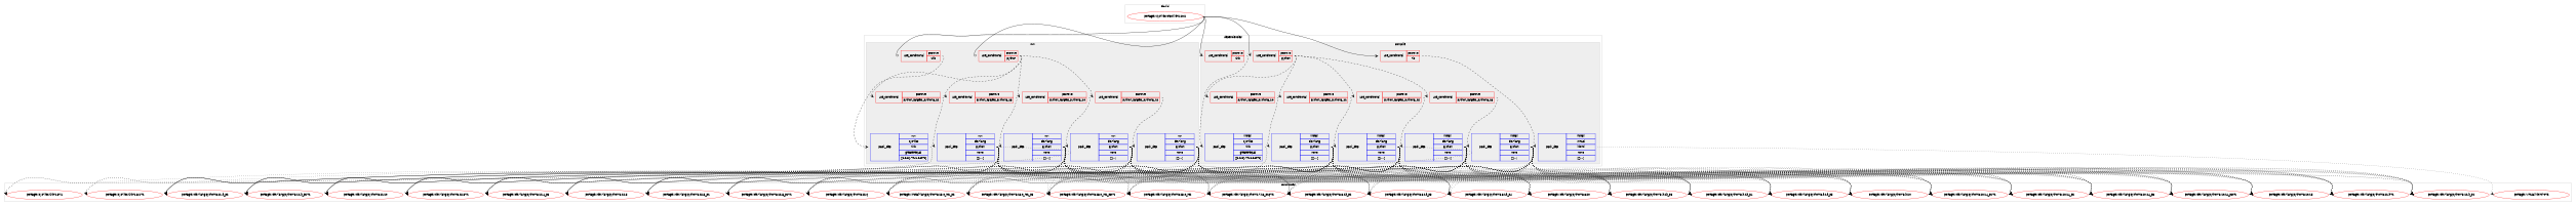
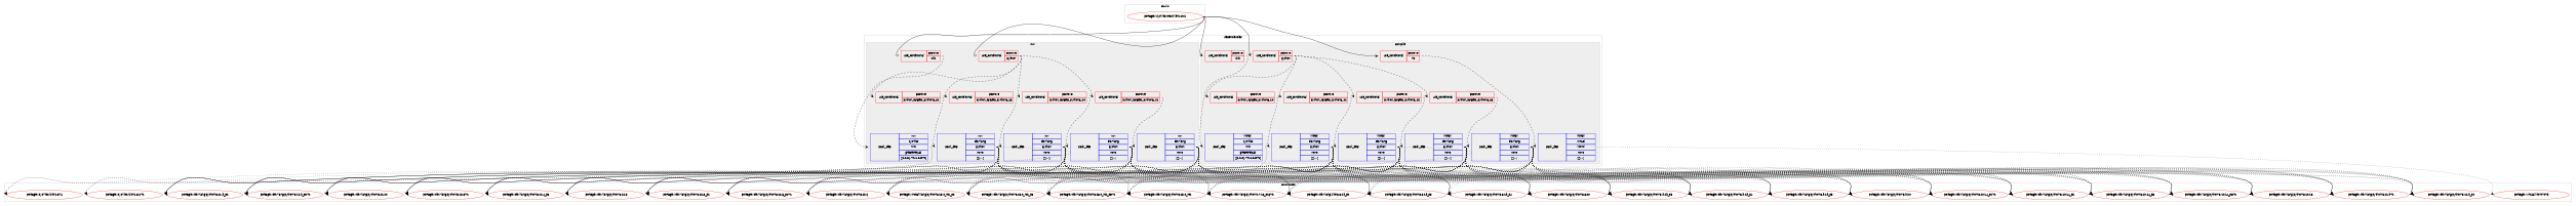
  digraph {
    compound=true
    concentrate=true
    fontname=Helvetica
    fontsize=10
    newrank=true
    rankdir=TB
    ranksep=1.5
    node [color=red fontname=Helvetica fontsize=10]
    edge [arrowhead=vee headport=w style=dotted tailport=e weight=100]
    n1 [label="portage://sys-libs/cracklib-2.10.2" width=4]
    n2 [color=blue label=<<TABLE BORDER="0" CELLBORDER="1" CELLSPACING="0" CELLPADDING="4" WIDTH="220"><TR><TD ROWSPAN="6" CELLPADDING="30">pack_dep</TD></TR><TR><TD WIDTH="110">install</TD></TR><TR><TD>virtual</TD></TR><TR><TD>libintl</TD></TR><TR><TD>none</TD></TR><TR><TD>[[],,,,]</TD></TR></TABLE>> shape=none]
    n3 [label=<<TABLE BORDER="0" CELLBORDER="1" CELLSPACING="0" CELLPADDING="4"><TR><TD ROWSPAN="3" CELLPADDING="10">use_conditional</TD></TR><TR><TD>positive</TD></TR><TR><TD>nls</TD></TR></TABLE>> shape=none]
    n4 [color=blue label=<<TABLE BORDER="0" CELLBORDER="1" CELLSPACING="0" CELLPADDING="4" WIDTH="220"><TR><TD ROWSPAN="6" CELLPADDING="30">pack_dep</TD></TR><TR><TD WIDTH="110">install</TD></TR><TR><TD>dev-lang</TD></TR><TR><TD>python</TD></TR><TR><TD>none</TD></TR><TR><TD>[[],,,,]</TD></TR></TABLE>> shape=none]
    n5 [label=<<TABLE BORDER="0" CELLBORDER="1" CELLSPACING="0" CELLPADDING="4"><TR><TD ROWSPAN="3" CELLPADDING="10">use_conditional</TD></TR><TR><TD>positive</TD></TR><TR><TD>python_targets_python3_10</TD></TR></TABLE>> shape=none]
    n6 [color=blue label=<<TABLE BORDER="0" CELLBORDER="1" CELLSPACING="0" CELLPADDING="4" WIDTH="220"><TR><TD ROWSPAN="6" CELLPADDING="30">pack_dep</TD></TR><TR><TD WIDTH="110">install</TD></TR><TR><TD>dev-lang</TD></TR><TR><TD>python</TD></TR><TR><TD>none</TD></TR><TR><TD>[[],,,,]</TD></TR></TABLE>> shape=none]
    n7 [label=<<TABLE BORDER="0" CELLBORDER="1" CELLSPACING="0" CELLPADDING="4"><TR><TD ROWSPAN="3" CELLPADDING="10">use_conditional</TD></TR><TR><TD>positive</TD></TR><TR><TD>python_targets_python3_11</TD></TR></TABLE>> shape=none]
    n8 [color=blue label=<<TABLE BORDER="0" CELLBORDER="1" CELLSPACING="0" CELLPADDING="4" WIDTH="220"><TR><TD ROWSPAN="6" CELLPADDING="30">pack_dep</TD></TR><TR><TD WIDTH="110">install</TD></TR><TR><TD>dev-lang</TD></TR><TR><TD>python</TD></TR><TR><TD>none</TD></TR><TR><TD>[[],,,,]</TD></TR></TABLE>> shape=none]
    n9 [label=<<TABLE BORDER="0" CELLBORDER="1" CELLSPACING="0" CELLPADDING="4"><TR><TD ROWSPAN="3" CELLPADDING="10">use_conditional</TD></TR><TR><TD>positive</TD></TR><TR><TD>python_targets_python3_12</TD></TR></TABLE>> shape=none]
    n10 [color=blue label=<<TABLE BORDER="0" CELLBORDER="1" CELLSPACING="0" CELLPADDING="4" WIDTH="220"><TR><TD ROWSPAN="6" CELLPADDING="30">pack_dep</TD></TR><TR><TD WIDTH="110">install</TD></TR><TR><TD>dev-lang</TD></TR><TR><TD>python</TD></TR><TR><TD>none</TD></TR><TR><TD>[[],,,,]</TD></TR></TABLE>> shape=none]
    n11 [label=<<TABLE BORDER="0" CELLBORDER="1" CELLSPACING="0" CELLPADDING="4"><TR><TD ROWSPAN="3" CELLPADDING="10">use_conditional</TD></TR><TR><TD>positive</TD></TR><TR><TD>python_targets_python3_13</TD></TR></TABLE>> shape=none]
    n12 [label=<<TABLE BORDER="0" CELLBORDER="1" CELLSPACING="0" CELLPADDING="4"><TR><TD ROWSPAN="3" CELLPADDING="10">use_conditional</TD></TR><TR><TD>positive</TD></TR><TR><TD>python</TD></TR></TABLE>> shape=none]
    n13 [color=blue label=<<TABLE BORDER="0" CELLBORDER="1" CELLSPACING="0" CELLPADDING="4" WIDTH="220"><TR><TD ROWSPAN="6" CELLPADDING="30">pack_dep</TD></TR><TR><TD WIDTH="110">install</TD></TR><TR><TD>sys-libs</TD></TR><TR><TD>zlib</TD></TR><TR><TD>greaterequal</TD></TR><TR><TD>[[1,2,8],,-r1,1.2.8-r1]</TD></TR></TABLE>> shape=none]
    n14 [label=<<TABLE BORDER="0" CELLBORDER="1" CELLSPACING="0" CELLPADDING="4"><TR><TD ROWSPAN="3" CELLPADDING="10">use_conditional</TD></TR><TR><TD>positive</TD></TR><TR><TD>zlib</TD></TR></TABLE>> shape=none]
    n15 [color=blue label=<<TABLE BORDER="0" CELLBORDER="1" CELLSPACING="0" CELLPADDING="4" WIDTH="220"><TR><TD ROWSPAN="6" CELLPADDING="30">pack_dep</TD></TR><TR><TD WIDTH="110">run</TD></TR><TR><TD>dev-lang</TD></TR><TR><TD>python</TD></TR><TR><TD>none</TD></TR><TR><TD>[[],,,,]</TD></TR></TABLE>> shape=none]
    n16 [label=<<TABLE BORDER="0" CELLBORDER="1" CELLSPACING="0" CELLPADDING="4"><TR><TD ROWSPAN="3" CELLPADDING="10">use_conditional</TD></TR><TR><TD>positive</TD></TR><TR><TD>python_targets_python3_10</TD></TR></TABLE>> shape=none]
    n17 [color=blue label=<<TABLE BORDER="0" CELLBORDER="1" CELLSPACING="0" CELLPADDING="4" WIDTH="220"><TR><TD ROWSPAN="6" CELLPADDING="30">pack_dep</TD></TR><TR><TD WIDTH="110">run</TD></TR><TR><TD>dev-lang</TD></TR><TR><TD>python</TD></TR><TR><TD>none</TD></TR><TR><TD>[[],,,,]</TD></TR></TABLE>> shape=none]
    n18 [label=<<TABLE BORDER="0" CELLBORDER="1" CELLSPACING="0" CELLPADDING="4"><TR><TD ROWSPAN="3" CELLPADDING="10">use_conditional</TD></TR><TR><TD>positive</TD></TR><TR><TD>python_targets_python3_11</TD></TR></TABLE>> shape=none]
    n19 [color=blue label=<<TABLE BORDER="0" CELLBORDER="1" CELLSPACING="0" CELLPADDING="4" WIDTH="220"><TR><TD ROWSPAN="6" CELLPADDING="30">pack_dep</TD></TR><TR><TD WIDTH="110">run</TD></TR><TR><TD>dev-lang</TD></TR><TR><TD>python</TD></TR><TR><TD>none</TD></TR><TR><TD>[[],,,,]</TD></TR></TABLE>> shape=none]
    n20 [label=<<TABLE BORDER="0" CELLBORDER="1" CELLSPACING="0" CELLPADDING="4"><TR><TD ROWSPAN="3" CELLPADDING="10">use_conditional</TD></TR><TR><TD>positive</TD></TR><TR><TD>python_targets_python3_12</TD></TR></TABLE>> shape=none]
    n21 [color=blue label=<<TABLE BORDER="0" CELLBORDER="1" CELLSPACING="0" CELLPADDING="4" WIDTH="220"><TR><TD ROWSPAN="6" CELLPADDING="30">pack_dep</TD></TR><TR><TD WIDTH="110">run</TD></TR><TR><TD>dev-lang</TD></TR><TR><TD>python</TD></TR><TR><TD>none</TD></TR><TR><TD>[[],,,,]</TD></TR></TABLE>> shape=none]
    n22 [label=<<TABLE BORDER="0" CELLBORDER="1" CELLSPACING="0" CELLPADDING="4"><TR><TD ROWSPAN="3" CELLPADDING="10">use_conditional</TD></TR><TR><TD>positive</TD></TR><TR><TD>python_targets_python3_13</TD></TR></TABLE>> shape=none]
    n23 [label=<<TABLE BORDER="0" CELLBORDER="1" CELLSPACING="0" CELLPADDING="4"><TR><TD ROWSPAN="3" CELLPADDING="10">use_conditional</TD></TR><TR><TD>positive</TD></TR><TR><TD>python</TD></TR></TABLE>> shape=none]
    n24 [color=blue label=<<TABLE BORDER="0" CELLBORDER="1" CELLSPACING="0" CELLPADDING="4" WIDTH="220"><TR><TD ROWSPAN="6" CELLPADDING="30">pack_dep</TD></TR><TR><TD WIDTH="110">run</TD></TR><TR><TD>sys-libs</TD></TR><TR><TD>zlib</TD></TR><TR><TD>greaterequal</TD></TR><TR><TD>[[1,2,8],,-r1,1.2.8-r1]</TD></TR></TABLE>> shape=none]
    n25 [label=<<TABLE BORDER="0" CELLBORDER="1" CELLSPACING="0" CELLPADDING="4"><TR><TD ROWSPAN="3" CELLPADDING="10">use_conditional</TD></TR><TR><TD>positive</TD></TR><TR><TD>zlib</TD></TR></TABLE>> shape=none]
    n26 [label="portage://dev-lang/python-3.13.0_rc2" width=4]
    n27 [label="portage://dev-lang/python-3.13.0_rc1_p3-r1" width=4]
    n28 [label="portage://dev-lang/python-3.13.0_rc1_p3" width=4]
    n29 [label="portage://install-lang/python-3.13.0_rc1_p2" width=4]
    n30 [label="portage://dev-lang/python-3.12.6" width=4]
    n31 [label="portage://dev-lang/python-3.12.5_p1-r1" width=4]
    n32 [label="portage://dev-lang/python-3.12.5_p1" width=4]
    n33 [label="portage://dev-lang/python-3.12.5" width=4]
    n34 [label="portage://dev-lang/python-3.12.4_p3" width=4]
    n35 [label="portage://dev-lang/python-3.12.3-r1" width=4]
    n36 [label="portage://dev-lang/python-3.11.10" width=4]
    n37 [label="portage://dev-lang/python-3.11.9_p2-r1" width=4]
    n38 [label="portage://dev-lang/python-3.11.9_p2" width=4]
    n39 [label="portage://dev-lang/python-3.11.9_p1" width=4]
    n40 [label="portage://dev-lang/python-3.11.9-r1" width=4]
    n41 [label="portage://dev-lang/python-3.10.15" width=4]
    n42 [label="portage://dev-lang/python-3.10.14_p3-r1" width=4]
    n43 [label="portage://dev-lang/python-3.10.14_p3" width=4]
    n44 [label="portage://dev-lang/python-3.10.14_p2" width=4]
    n45 [label="portage://dev-lang/python-3.10.14_p1-r1" width=4]
    n46 [label="portage://dev-lang/python-3.9.20" width=4]
    n47 [label="portage://dev-lang/python-3.9.19_p5" width=4]
    n48 [label="portage://dev-lang/python-3.9.19_p4" width=4]
    n49 [label="portage://dev-lang/python-3.9.19_p3" width=4]
    n50 [label="portage://dev-lang/python-3.8.20" width=4]
    n51 [label="portage://dev-lang/python-3.8.19_p4" width=4]
    n52 [label="portage://dev-lang/python-3.8.19_p3" width=4]
-   n53 [label="portage://dev-lang/python-3.8.19_p2" width=4]
+   n53 [label="portage://dev-lang/zlib-3.8.19_p2" width=4]
    n54 [label="portage://dev-lang/python-2.7.18_p16-r2" width=4]
    n55 [label="portage://virtual/libintl-0-r2" width=4]
    n56 [label="portage://sys-libs/zlib-1.3.1-r1" width=4]
    n57 [label="portage://sys-libs/zlib-1.3-r4" width=4]
    subgraph cluster_1 {
      color=gray
      label=<<i>ebuild</i>>
      n1
    }
    subgraph cluster_2 {
      color=gray
      label=<<i>dependencies</i>>
      subgraph cluster_3 {
        color=gray
        fillcolor="#eeeeee"
        label=<<i>compile</i>>
        style=filled
        subgraph sub_4 {
          color=gray
          fillcolor="#eeeeee"
          label=<<i>compile</i>>
          style=filled
          n3
          subgraph sub_5 {
            color=gray
            fillcolor="#eeeeee"
            label=<<i>compile</i>>
            style=filled
            n2
          }
        }
        subgraph sub_6 {
          color=gray
          fillcolor="#eeeeee"
          label=<<i>compile</i>>
          style=filled
          n12
          subgraph sub_7 {
            color=gray
            fillcolor="#eeeeee"
            label=<<i>compile</i>>
            style=filled
            n5
            subgraph sub_8 {
              color=gray
              fillcolor="#eeeeee"
              label=<<i>compile</i>>
              style=filled
              n4
            }
          }
          subgraph sub_9 {
            color=gray
            fillcolor="#eeeeee"
            label=<<i>compile</i>>
            style=filled
            n7
            subgraph sub_10 {
              color=gray
              fillcolor="#eeeeee"
              label=<<i>compile</i>>
              style=filled
              n6
            }
          }
          subgraph sub_11 {
            color=gray
            fillcolor="#eeeeee"
            label=<<i>compile</i>>
            style=filled
            n9
            subgraph sub_12 {
              color=gray
              fillcolor="#eeeeee"
              label=<<i>compile</i>>
              style=filled
              n8
            }
          }
          subgraph sub_13 {
            color=gray
            fillcolor="#eeeeee"
            label=<<i>compile</i>>
            style=filled
            n11
            subgraph sub_14 {
              color=gray
              fillcolor="#eeeeee"
              label=<<i>compile</i>>
              style=filled
              n10
            }
          }
        }
        subgraph sub_15 {
          color=gray
          fillcolor="#eeeeee"
          label=<<i>compile</i>>
          style=filled
          n14
          subgraph sub_16 {
            color=gray
            fillcolor="#eeeeee"
            label=<<i>compile</i>>
            style=filled
            n13
          }
        }
      }
      subgraph cluster_17 {
        color=gray
        fillcolor="#eeeeee"
        label=<<i>compile and run</i>>
        style=filled
      }
      subgraph cluster_18 {
        color=gray
        fillcolor="#eeeeee"
        label=<<i>run</i>>
        style=filled
        subgraph sub_19 {
          color=gray
          fillcolor="#eeeeee"
          label=<<i>run</i>>
          style=filled
          n23
          subgraph sub_20 {
            color=gray
            fillcolor="#eeeeee"
            label=<<i>run</i>>
            style=filled
            n16
            subgraph sub_21 {
              color=gray
              fillcolor="#eeeeee"
              label=<<i>run</i>>
              style=filled
              n15
            }
          }
          subgraph sub_22 {
            color=gray
            fillcolor="#eeeeee"
            label=<<i>run</i>>
            style=filled
            n18
            subgraph sub_23 {
              color=gray
              fillcolor="#eeeeee"
              label=<<i>run</i>>
              style=filled
              n17
            }
          }
          subgraph sub_24 {
            color=gray
            fillcolor="#eeeeee"
            label=<<i>run</i>>
            style=filled
            n20
            subgraph sub_25 {
              color=gray
              fillcolor="#eeeeee"
              label=<<i>run</i>>
              style=filled
              n19
            }
          }
          subgraph sub_26 {
            color=gray
            fillcolor="#eeeeee"
            label=<<i>run</i>>
            style=filled
            n22
            subgraph sub_27 {
              color=gray
              fillcolor="#eeeeee"
              label=<<i>run</i>>
              style=filled
              n21
            }
          }
        }
        subgraph sub_28 {
          color=gray
          fillcolor="#eeeeee"
          label=<<i>run</i>>
          style=filled
          n25
          subgraph sub_29 {
            color=gray
            fillcolor="#eeeeee"
            label=<<i>run</i>>
            style=filled
            n24
          }
        }
      }
    }
    subgraph cluster_30 {
      color=gray
      label=<<i>candidates</i>>
      rank=same
      subgraph sub_31 {
        color=black
        label=<<i>candidates</i>>
        nodesep=1
        rank=same
        n26
        n27
        n28
        n29
        n30
        n31
        n32
        n33
        n34
        n35
        n36
        n37
        n38
        n39
        n40
        n41
        n42
        n43
        n44
        n45
        n46
        n47
        n48
        n49
        n50
        n51
        n52
        n53
        n54
      }
      subgraph sub_32 {
        color=black
        label=<<i>candidates</i>>
        nodesep=1
        rank=same
        n55
      }
      subgraph sub_33 {
        color=black
        label=<<i>candidates</i>>
        nodesep=1
        rank=same
        n26
        n27
        n28
        n29
        n30
        n31
        n32
        n33
        n34
        n35
        n36
        n37
        n38
        n39
        n40
        n41
        n42
        n43
        n44
        n45
        n46
        n47
        n48
        n49
        n50
        n51
        n52
        n53
        n54
      }
      subgraph sub_34 {
        color=black
        label=<<i>candidates</i>>
        nodesep=1
        rank=same
        n26
        n27
        n28
        n29
        n30
        n31
        n32
        n33
        n34
        n35
        n36
        n37
        n38
        n39
        n40
        n41
        n42
        n43
        n44
        n45
        n46
        n47
        n48
        n49
        n50
        n51
        n52
        n53
        n54
      }
      subgraph sub_35 {
        color=black
        label=<<i>candidates</i>>
        nodesep=1
        rank=same
        n26
        n27
        n28
        n29
        n30
        n31
        n32
        n33
        n34
        n35
        n36
        n37
        n38
        n39
        n40
        n41
        n42
        n43
        n44
        n45
        n46
        n47
        n48
        n49
        n50
        n51
        n52
        n53
        n54
      }
      subgraph sub_36 {
        color=black
        label=<<i>candidates</i>>
        nodesep=1
        rank=same
        n56
        n57
      }
      subgraph sub_37 {
        color=black
        label=<<i>candidates</i>>
        nodesep=1
        rank=same
        n26
        n27
        n28
        n29
        n30
        n31
        n32
        n33
        n34
        n35
        n36
        n37
        n38
        n39
        n40
        n41
        n42
        n43
        n44
        n45
        n46
        n47
        n48
        n49
        n50
        n51
        n52
        n53
        n54
      }
      subgraph sub_38 {
        color=black
        label=<<i>candidates</i>>
        nodesep=1
        rank=same
        n26
        n27
        n28
        n29
        n30
        n31
        n32
        n33
        n34
        n35
        n36
        n37
        n38
        n39
        n40
        n41
        n42
        n43
        n44
        n45
        n46
        n47
        n48
        n49
        n50
        n51
        n52
        n53
        n54
      }
      subgraph sub_39 {
        color=black
        label=<<i>candidates</i>>
        nodesep=1
        rank=same
        n26
        n27
        n28
        n29
        n30
        n31
        n32
        n33
        n34
        n35
        n36
        n37
        n38
        n39
        n40
        n41
        n42
        n43
        n44
        n45
        n46
        n47
        n48
        n49
        n50
        n51
        n52
        n53
        n54
      }
      subgraph sub_40 {
        color=black
        label=<<i>candidates</i>>
        nodesep=1
        rank=same
        n26
        n27
        n28
        n29
        n30
        n31
        n32
        n33
        n34
        n35
        n36
        n37
        n38
        n39
        n40
        n41
        n42
        n43
        n44
        n45
        n46
        n47
        n48
        n49
        n50
        n51
        n52
        n53
        n54
      }
      subgraph sub_41 {
        color=black
        label=<<i>candidates</i>>
        nodesep=1
        rank=same
        n56
        n57
      }
    }
    n1 -> n3 [style=solid weight=20]
    n1 -> n12 [style=solid weight=20]
    n1 -> n14 [style=solid weight=20]
    n1 -> n23 [arrowhead=odot style=solid weight=20]
    n1 -> n25 [arrowhead=odot style=solid weight=20]
    n2 -> n55
    n3 -> n2 [style=dashed weight=20]
    n4 -> n26
    n4 -> n27
    n4 -> n28
    n4 -> n29
    n4 -> n30
    n4 -> n31
    n4 -> n32
    n4 -> n33
    n4 -> n34
    n4 -> n35
    n4 -> n36
    n4 -> n37
    n4 -> n38
    n4 -> n39
    n4 -> n40
    n4 -> n41
    n4 -> n42
    n4 -> n43
    n4 -> n44
    n4 -> n45
    n4 -> n46
    n4 -> n47
    n4 -> n48
    n4 -> n49
    n4 -> n50
    n4 -> n51
    n4 -> n52
    n4 -> n53
    n4 -> n54
    n5 -> n4 [style=dashed weight=20]
    n6 -> n26
    n6 -> n27
    n6 -> n28
    n6 -> n29
    n6 -> n30
    n6 -> n31
    n6 -> n32
    n6 -> n33
    n6 -> n34
    n6 -> n35
    n6 -> n36
    n6 -> n37
    n6 -> n38
    n6 -> n39
    n6 -> n40
    n6 -> n41
    n6 -> n42
    n6 -> n43
    n6 -> n44
    n6 -> n45
    n6 -> n46
    n6 -> n47
    n6 -> n48
    n6 -> n49
    n6 -> n50
    n6 -> n51
    n6 -> n52
    n6 -> n53
    n6 -> n54
    n7 -> n6 [style=dashed weight=20]
    n8 -> n26
    n8 -> n27
    n8 -> n28
    n8 -> n29
    n8 -> n30
    n8 -> n31
    n8 -> n32
    n8 -> n33
    n8 -> n34
    n8 -> n35
    n8 -> n36
    n8 -> n37
    n8 -> n38
    n8 -> n39
    n8 -> n40
    n8 -> n41
    n8 -> n42
    n8 -> n43
    n8 -> n44
    n8 -> n45
    n8 -> n46
    n8 -> n47
    n8 -> n48
    n8 -> n49
    n8 -> n50
    n8 -> n51
    n8 -> n52
    n8 -> n53
    n8 -> n54
    n9 -> n8 [style=dashed weight=20]
    n10 -> n26
    n10 -> n27
    n10 -> n28
    n10 -> n29
    n10 -> n30
    n10 -> n31
    n10 -> n32
    n10 -> n33
    n10 -> n34
    n10 -> n35
    n10 -> n36
    n10 -> n37
    n10 -> n38
    n10 -> n39
    n10 -> n40
    n10 -> n41
    n10 -> n42
    n10 -> n43
    n10 -> n44
    n10 -> n45
    n10 -> n46
    n10 -> n47
    n10 -> n48
    n10 -> n49
    n10 -> n50
    n10 -> n51
    n10 -> n52
    n10 -> n53
    n10 -> n54
    n11 -> n10 [style=dashed weight=20]
    n12 -> n5 [style=dashed weight=20]
    n12 -> n7 [style=dashed weight=20]
    n12 -> n9 [style=dashed weight=20]
    n12 -> n11 [style=dashed weight=20]
    n13 -> n56
    n13 -> n57
    n14 -> n13 [style=dashed weight=20]
    n15 -> n26
    n15 -> n27
    n15 -> n28
    n15 -> n29
    n15 -> n30
    n15 -> n31
    n15 -> n32
    n15 -> n33
    n15 -> n34
    n15 -> n35
    n15 -> n36
    n15 -> n37
    n15 -> n38
    n15 -> n39
    n15 -> n40
    n15 -> n41
    n15 -> n42
    n15 -> n43
    n15 -> n44
    n15 -> n45
    n15 -> n46
    n15 -> n47
    n15 -> n48
    n15 -> n49
    n15 -> n50
    n15 -> n51
    n15 -> n52
    n15 -> n53
    n15 -> n54
    n16 -> n15 [style=dashed weight=20]
    n17 -> n26
    n17 -> n27
    n17 -> n28
    n17 -> n29
    n17 -> n30
    n17 -> n31
    n17 -> n32
    n17 -> n33
    n17 -> n34
    n17 -> n35
    n17 -> n36
    n17 -> n37
    n17 -> n38
    n17 -> n39
    n17 -> n40
    n17 -> n41
    n17 -> n42
    n17 -> n43
    n17 -> n44
    n17 -> n45
    n17 -> n46
    n17 -> n47
    n17 -> n48
    n17 -> n49
    n17 -> n50
    n17 -> n51
    n17 -> n52
    n17 -> n53
    n17 -> n54
    n18 -> n17 [style=dashed weight=20]
    n19 -> n26
    n19 -> n27
    n19 -> n28
    n19 -> n29
    n19 -> n30
    n19 -> n31
    n19 -> n32
    n19 -> n33
    n19 -> n34
    n19 -> n35
    n19 -> n36
    n19 -> n37
    n19 -> n38
    n19 -> n39
    n19 -> n40
    n19 -> n41
    n19 -> n42
    n19 -> n43
    n19 -> n44
    n19 -> n45
    n19 -> n46
    n19 -> n47
    n19 -> n48
    n19 -> n49
    n19 -> n50
    n19 -> n51
    n19 -> n52
    n19 -> n53
    n19 -> n54
    n20 -> n19 [style=dashed weight=20]
    n21 -> n26
    n21 -> n27
    n21 -> n28
    n21 -> n29
    n21 -> n30
    n21 -> n31
    n21 -> n32
    n21 -> n33
    n21 -> n34
    n21 -> n35
    n21 -> n36
    n21 -> n37
    n21 -> n38
    n21 -> n39
    n21 -> n40
    n21 -> n41
    n21 -> n42
    n21 -> n43
    n21 -> n44
    n21 -> n45
    n21 -> n46
    n21 -> n47
    n21 -> n48
    n21 -> n49
    n21 -> n50
    n21 -> n51
    n21 -> n52
    n21 -> n53
    n21 -> n54
    n22 -> n21 [style=dashed weight=20]
    n23 -> n16 [style=dashed weight=20]
    n23 -> n18 [style=dashed weight=20]
    n23 -> n20 [style=dashed weight=20]
    n23 -> n22 [style=dashed weight=20]
    n24 -> n56
    n24 -> n57
    n25 -> n24 [style=dashed weight=20]
  }
